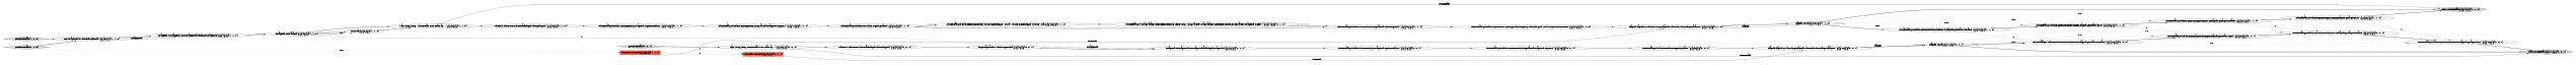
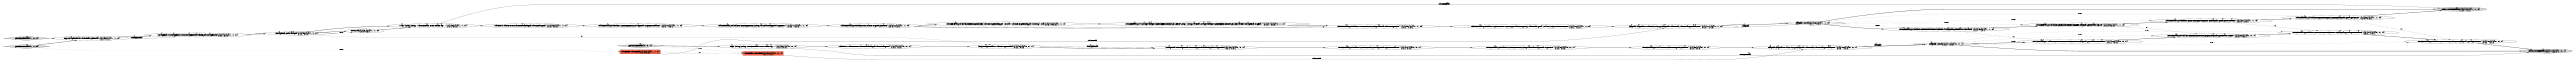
  digraph {
    rankdir=LR
    node [fillcolor=white shape=ellipse style=filled]
    edge [style=bold]
    n1 [label="sourceDetails.put(DiskTO.CHAP_TARGET_USERNAME,chapInfo.getTargetUsername())@@@14@@@['0', '0', '1']"]
    n2 [label="sourceDetails.put(DiskTO.CHAP_TARGET_SECRET,chapInfo.getTargetSecret())@@@15@@@['0', '0', '1']"]
    n3 [fillcolor=lightgray label="return sourceDetails@@@17@@@['0', '0', '1']"]
    n4 [label="chapInfo != null@@@18@@@['1', '1', '0']" shape=diamond]
    n5 [label="volumeDetails.put(DiskTO.CHAP_TARGET_SECRET,chapInfo.getTargetSecret())@@@22@@@['1', '1', '0']"]
    n6 [label="volumeDetails.put(DiskTO.CHAP_TARGET_USERNAME,chapInfo.getTargetUsername())@@@21@@@['1', '1', '0']"]
    n7 [fillcolor=lightgray label="return volumeDetails@@@24@@@['1', '1', '0']"]
    n8 [label="volumeDetails.put(DiskTO.CHAP_INITIATOR_SECRET,chapInfo.getInitiatorSecret())@@@20@@@['1', '1', '0']"]
    n9 [label="volumeDetails.put(DiskTO.CHAP_INITIATOR_USERNAME,chapInfo.getInitiatorUsername())@@@19@@@['1', '1', '0']"]
    n10 [label="sourceDetails.put(DiskTO.CHAP_INITIATOR_SECRET,chapInfo.getInitiatorSecret())@@@13@@@['0', '0', '1']"]
    n11 [label="sourceDetails.put(DiskTO.CHAP_INITIATOR_USERNAME,chapInfo.getInitiatorUsername())@@@12@@@['0', '0', '1']"]
    n12 [label="sourceDetails.put(DiskTO.STORAGE_HOST,storagePoolVO.getHostAddress())@@@7@@@['0', '0', '1']"]
    n13 [label="sourceDetails.put(DiskTO.STORAGE_PORT,String.valueOf(storagePoolVO.getPort()))@@@8@@@['0', '0', '1']"]
    n14 [label="sourceDetails.put(DiskTO.IQN,volumeVO.get_iScsiName())@@@9@@@['0', '0', '1']"]
    n15 [fillcolor=tomato label="VolumeInfo volumeInfo@@@2@@@['1', '1', '0']" shape=box]
    n16 [label="ChapInfo chapInfo = _volumeService.getChapInfo(volumeInfo,volumeInfo.getDataStore())@@@17@@@['1', '1', '0']"]
    n17 [fillcolor=tomato label="VolumeInfo volumeInfo@@@2@@@['0', '0', '1']" shape=box]
    n18 [label="ChapInfo chapInfo = volService.getChapInfo(volumeInfo,volumeInfo.getDataStore())@@@10@@@['0', '0', '1']"]
    n19 [label="Map<String,String> volumeDetails = new HashMap<>()@@@8@@@['1', '1', '0']"]
    n20 [label="VolumeVO volumeVO = _volumeDao.findById(volumeInfo.getId())@@@9@@@['1', '1', '0']"]
    n21 [label="volumeDetails.put(DiskTO.STORAGE_HOST,storagePoolVO.getHostAddress())@@@10@@@['1', '1', '0']"]
    n22 [label="Map<String,String> sourceDetails = new HashMap<>()@@@3@@@['0', '0', '1']"]
    n23 [label="VolumeVO volumeVO = volumeDao.findById(volumeInfo.getId())@@@4@@@['0', '0', '1']"]
    n24 [label="long storagePoolId = volumeVO.getPoolId()@@@5@@@['0', '0', '1']"]
    n25 [label="chapInfo != null@@@11@@@['0', '0', '1']" shape=diamond]
    n26 [label="StoragePoolVO storagePoolVO = _storagePoolDao.findById(storagePoolId)@@@4@@@['1', '1', '0']"]
    n27 [label="!storagePoolVO.isManaged()@@@5@@@['1', '1', '0']" shape=diamond]
    n28 [label="return null@@@6@@@['1', '1', '0']"]
    n29 [label="StoragePoolVO storagePoolVO = storagePoolDao.findById(storagePoolId)@@@6@@@['0', '0', '1']"]
    n30 [fillcolor=lightgray label="getVolumeDetails['0', '1', '0']" shape=diamond]
    n31 [label="long storagePoolId = volumeInfo.getPoolId()@@@3@@@['1', '1', '0']"]
    n32 [label="volumeDetails.put(StorageManager.STORAGE_POOL_DISK_WAIT.toString(),String.valueOf(StorageManager.STORAGE_POOL_DISK_WAIT.valueIn(storagePoolVO.getId())))@@@14@@@['0', '1', '0']"]
    n33 [label="volumeDetails.put(DiskTO.VOLUME_SIZE,String.valueOf(volumeVO.getSize()))@@@15@@@['1', '1', '0']"]
    n34 [label="volumeDetails.put(DiskTO.SCSI_NAA_DEVICE_ID,getVolumeProperty(volumeInfo.getId(),DiskTO.SCSI_NAA_DEVICE_ID))@@@16@@@['1', '1', '0']"]
    n35 [label="volumeDetails.put(DiskTO.IQN,volumeVO.get_iScsiName())@@@12@@@['1', '1', '0']"]
    n36 [label="volumeDetails.put(DiskTO.PROTOCOL_TYPE,(volumeVO.getPoolType() != null)? volumeVO.getPoolType().toString(): null)@@@13@@@['0', '1', '0']"]
    n37 [fillcolor=lightgray label="getSourceDetails['0', '0', '1']" shape=diamond]
    n38 [label="volumeDetails.put(DiskTO.STORAGE_PORT,String.valueOf(storagePoolVO.getPort()))@@@11@@@['1', '1', '0']"]
    n39 [fillcolor=lightgray label="getVolumeDetails['1', '0', '0']" shape=diamond]
    n1 -> n2
    n2 -> n3
    n4 -> n5 [label=true style=dotted]
    n4 -> n6 [label=true style=dotted]
    n4 -> n7
    n4 -> n8 [label=true style=dotted]
    n4 -> n9
    n4 -> n9 [label=true style=dotted]
    n5 -> n2 [label=0 style=dashed]
    n5 -> n7
    n6 -> n1 [label=0 style=dashed]
    n6 -> n5
    n8 -> n6
    n8 -> n10 [label=0 style=dashed]
    n9 -> n8
    n9 -> n11 [label=0 style=dashed]
    n10 -> n1
    n11 -> n10
    n12 -> n13
    n13 -> n14
    n14 -> n18
    n15 -> n16 [label=volumeInfo style=solid]
    n15 -> n17 [label=0 style=dashed]
    n16 -> n4
    n16 -> n4 [label=chapInfo style=solid]
    n17 -> n18 [label=volumeInfo style=solid]
    n18 -> n25 [label=chapInfo style=solid]
    n18 -> n25
    n19 -> n7 [label=volumeDetails style=solid]
    n19 -> n20
    n20 -> n21
    n21 -> n38
    n22 -> n3 [label=sourceDetails style=solid]
    n22 -> n23
    n23 -> n24
    n24 -> n29
    n24 -> n29 [label=storagePoolId style=solid]
    n25 -> n1 [label=true style=dotted]
    n25 -> n2 [label=true style=dotted]
    n25 -> n3
    n25 -> n10 [label=true style=dotted]
    n25 -> n11 [label=true style=dotted]
    n25 -> n11
    n26 -> n27
    n27 -> n19
    n27 -> n24 [label=0 style=dashed]
    n27 -> n28 [label=true style=dotted]
    n27 -> n28
    n28 -> n19
    n29 -> n12
    n30 -> n15 [label=true style=dotted]
    n30 -> n31
    n31 -> n26
    n31 -> n26 [label=storagePoolId style=solid]
    n32 -> n33
    n33 -> n34
    n34 -> n16
    n35 -> n33
    n35 -> n36
    n36 -> n32
-   n37 -> n17 [label=0 style=dotted]
+   n37 -> n17 [label=true style=dotted]
    n37 -> n22
    n38 -> n35
    n39 -> n31
  }
